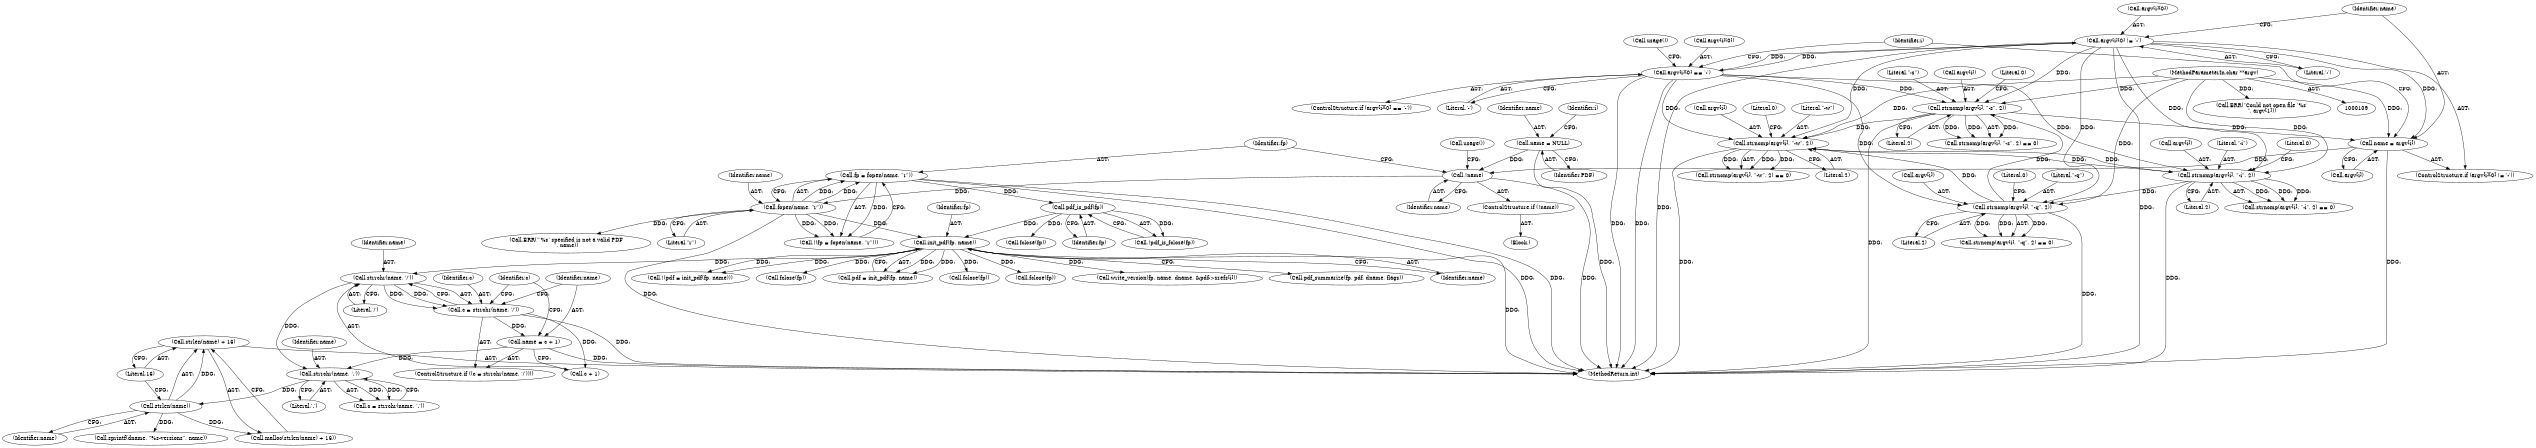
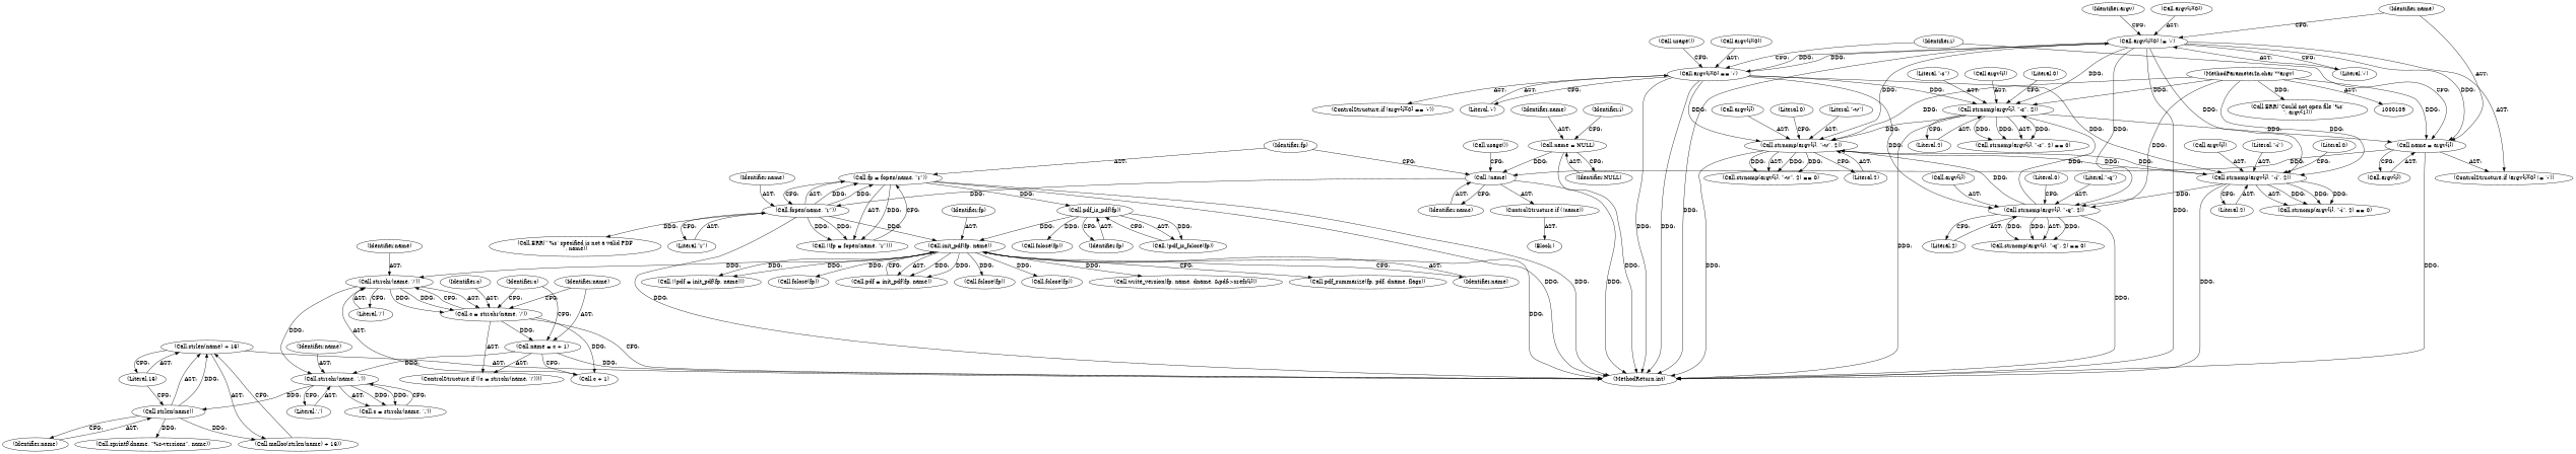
  digraph {
    n1 [label="(Call,strlen(name) + 16)"]
    n2 [label="(Call,malloc(strlen(name) + 16))"]
    n3 [label="(Literal,16)"]
    n4 [label="(MethodReturn,int)"]
    n5 [label="(Call,strlen(name))"]
    n6 [label="(Identifier,name)"]
    n7 [label="(Call,sprintf(dname, \"%s-versions\", name))"]
    n8 [label="(Call,strrchr(name, '.'))"]
    n9 [label="(Call,c = strrchr(name, '.'))"]
    n10 [label="(Literal,'.')"]
    n11 [label="(Call,strrchr(name, '/'))"]
    n12 [label="(Call,c = strrchr(name, '/'))"]
    n13 [label="(Literal,'/')"]
    n14 [label="(Call,name = c + 1)"]
    n15 [label="(Call,c + 1)"]
    n16 [label="(ControlStructure,if ((c = strrchr(name, '/'))))"]
    n17 [label="(Call,init_pdf(fp, name))"]
    n18 [label="(Identifier,name)"]
    n19 [label="(Call,!(pdf = init_pdf(fp, name)))"]
    n20 [label="(Call,fclose(fp))"]
    n21 [label="(Call,pdf = init_pdf(fp, name))"]
    n22 [label="(Call,fclose(fp))"]
    n23 [label="(Call,fclose(fp))"]
    n24 [label="(Call,write_version(fp, name, dname, &pdf->xrefs[i]))"]
    n25 [label="(Call,pdf_summarize(fp, pdf, dname, flags))"]
    n26 [label="(Call,pdf_is_pdf(fp))"]
    n27 [label="(Call,fclose(fp))"]
    n28 [label="(Call,!pdf_is_fclose(fp))"]
    n29 [label="(Identifier,fp)"]
    n30 [label="(Call,fp = fopen(name, \"r\"))"]
    n31 [label="(Call,fopen(name, \"r\"))"]
    n32 [label="(Call,!(fp = fopen(name, \"r\")))"]
    n33 [label="(Call,ERR(\"'%s' specified is not a valid PDF\n\", name))"]
    n34 [label="(Literal,\"r\")"]
    n35 [label="(Call,!name)"]
    n36 [label="(ControlStructure,if (!name))"]
    n37 [label="(Identifier,name)"]
    n38 [label="(Block,)"]
    n39 [label="(Call,name = argv[i])"]
    n40 [label="(Call,argv[i])"]
    n41 [label="(ControlStructure,if (argv[i][0] != '-'))"]
    n42 [label="(Call,strncmp(argv[i], \"-s\", 2))"]
    n43 [label="(Call,strncmp(argv[i], \"-w\", 2))"]
    n44 [label="(Literal,2)"]
    n45 [label="(Call,strncmp(argv[i], \"-s\", 2) == 0)"]
    n46 [label="(Call,strncmp(argv[i], \"-i\", 2))"]
    n47 [label="(Literal,2)"]
    n48 [label="(Call,strncmp(argv[i], \"-w\", 2) == 0)"]
    n49 [label="(Call,strncmp(argv[i], \"-q\", 2))"]
    n50 [label="(Call,strncmp(argv[i], \"-q\", 2) == 0)"]
    n51 [label="(Literal,2)"]
    n52 [label="(Call,argv[i][0] == '-')"]
    n53 [label="(Call,argv[i][0] != '-')"]
    n54 [label="(ControlStructure,if (argv[i][0] == '-'))"]
    n55 [label="(Literal,'-')"]
    n56 [label="(Literal,'-')"]
    n57 [label="(Literal,2)"]
    n58 [label="(Call,strncmp(argv[i], \"-i\", 2) == 0)"]
    n59 [label="(MethodParameterIn,char **argv)"]
    n60 [label="(Call,ERR(\"Could not open file '%s'\n\", argv[1]))"]
    1000109
    n62 [label="(Call,name = NULL)"]
-   n63 [label="(Identifier,PDF)"]
+   n63 [label="(Identifier,NULL)"]
+   n64 [label="(Identifier,argv)"]
    n65 [label="(Identifier,fp)"]
    n66 [label="(Identifier,name)"]
    n67 [label="(Literal,\"-w\")"]
    n68 [label="(Identifier,name)"]
    n69 [label="(Identifier,fp)"]
    n70 [label="(Identifier,name)"]
    n71 [label="(Literal,\"-s\")"]
    n72 [label="(Identifier,name)"]
    n73 [label="(Call,argv[i][0])"]
    n74 [label="(Literal,0)"]
    n75 [label="(Call,argv[i])"]
    n76 [label="(Identifier,i)"]
    n77 [label="(Identifier,i)"]
    n78 [label="(Literal,\"-i\")"]
    n79 [label="(Call,usage())"]
    n80 [label="(Call,argv[i])"]
    n81 [label="(Call,argv[i])"]
    n82 [label="(Identifier,name)"]
    n83 [label="(Identifier,c)"]
    n84 [label="(Literal,0)"]
    n85 [label="(Call,argv[i][0])"]
    n86 [label="(Literal,0)"]
    n87 [label="(Literal,\"-q\")"]
    n88 [label="(Identifier,name)"]
    n89 [label="(Literal,0)"]
    n90 [label="(Call,usage())"]
    n91 [label="(Identifier,c)"]
    n92 [label="(Call,argv[i])"]
    n1 -> n2 [label="AST: "]
    n1 -> n3 [label="CFG: "]
    n1 -> n4 [label="AST: "]
    n2 -> n1 [label="CFG: "]
    n3 -> n1 [label="AST: "]
    n3 -> n5 [label="CFG: "]
    n5 -> n1 [label="AST: "]
    n5 -> n1 [label="DDG: "]
    n5 -> n2 [label="DDG: "]
    n5 -> n6 [label="CFG: "]
    n5 -> n7 [label="DDG: "]
    n6 -> n5 [label="AST: "]
    n8 -> n5 [label="DDG: "]
    n8 -> n9 [label="AST: "]
    n8 -> n9 [label="DDG: "]
    n8 -> n9 [label="DDG: "]
    n8 -> n10 [label="CFG: "]
    n9 -> n8 [label="CFG: "]
    n10 -> n8 [label="AST: "]
    n11 -> n8 [label="DDG: "]
    n11 -> n12 [label="AST: "]
    n11 -> n12 [label="DDG: "]
    n11 -> n12 [label="DDG: "]
    n11 -> n13 [label="CFG: "]
-   n12 -> n4 [label="DDG: "]
+   n12 -> n4 [label="CFG: "]
    n12 -> n11 [label="CFG: "]
    n12 -> n14 [label="DDG: "]
    n12 -> n15 [label="DDG: "]
    n12 -> n16 [label="AST: "]
    n13 -> n11 [label="AST: "]
    n14 -> n4 [label="DDG: "]
    n14 -> n8 [label="DDG: "]
    n14 -> n15 [label="CFG: "]
    n14 -> n16 [label="AST: "]
    n15 -> n11 [label="AST: "]
    n17 -> n4 [label="DDG: "]
    n17 -> n11 [label="DDG: "]
    n17 -> n18 [label="CFG: "]
    n17 -> n19 [label="DDG: "]
    n17 -> n19 [label="DDG: "]
    n17 -> n20 [label="DDG: "]
    n17 -> n21 [label="AST: "]
    n17 -> n21 [label="DDG: "]
    n17 -> n21 [label="DDG: "]
    n17 -> n22 [label="DDG: "]
    n17 -> n23 [label="DDG: "]
    n17 -> n24 [label="DDG: "]
    n17 -> n25 [label="CFG: "]
    n18 -> n17 [label="AST: "]
    n21 -> n17 [label="CFG: "]
    n26 -> n17 [label="DDG: "]
    n26 -> n27 [label="DDG: "]
    n26 -> n28 [label="AST: "]
    n26 -> n28 [label="DDG: "]
    n26 -> n29 [label="CFG: "]
    n28 -> n26 [label="CFG: "]
    n29 -> n26 [label="AST: "]
    n30 -> n4 [label="DDG: "]
    n30 -> n4 [label="DDG: "]
    n30 -> n26 [label="DDG: "]
    n30 -> n31 [label="CFG: "]
    n30 -> n32 [label="AST: "]
    n30 -> n32 [label="DDG: "]
    n31 -> n4 [label="DDG: "]
    n31 -> n17 [label="DDG: "]
    n31 -> n30 [label="AST: "]
    n31 -> n30 [label="DDG: "]
    n31 -> n30 [label="DDG: "]
    n31 -> n32 [label="DDG: "]
    n31 -> n32 [label="DDG: "]
    n31 -> n33 [label="DDG: "]
    n31 -> n34 [label="CFG: "]
    n32 -> n30 [label="CFG: "]
    n34 -> n31 [label="AST: "]
    n35 -> n4 [label="DDG: "]
    n35 -> n31 [label="DDG: "]
    n35 -> n36 [label="AST: "]
    n35 -> n37 [label="CFG: "]
    n36 -> n38 [label="AST: "]
    n37 -> n35 [label="AST: "]
    n39 -> n4 [label="DDG: "]
    n39 -> n35 [label="DDG: "]
    n39 -> n40 [label="CFG: "]
    n39 -> n41 [label="AST: "]
    n40 -> n39 [label="AST: "]
    n42 -> n4 [label="DDG: "]
    n42 -> n39 [label="DDG: "]
    n42 -> n43 [label="DDG: "]
    n42 -> n44 [label="CFG: "]
    n42 -> n45 [label="AST: "]
    n42 -> n45 [label="DDG: "]
    n42 -> n45 [label="DDG: "]
    n42 -> n45 [label="DDG: "]
    n43 -> n4 [label="DDG: "]
    n43 -> n46 [label="DDG: "]
    n43 -> n47 [label="CFG: "]
    n43 -> n48 [label="AST: "]
    n43 -> n48 [label="DDG: "]
    n43 -> n48 [label="DDG: "]
    n43 -> n48 [label="DDG: "]
    n44 -> n42 [label="AST: "]
    n46 -> n4 [label="DDG: "]
    n46 -> n43 [label="DDG: "]
    n46 -> n49 [label="DDG: "]
    n46 -> n57 [label="CFG: "]
    n46 -> n58 [label="AST: "]
    n46 -> n58 [label="DDG: "]
    n46 -> n58 [label="DDG: "]
    n46 -> n58 [label="DDG: "]
    n47 -> n43 [label="AST: "]
    n49 -> n4 [label="DDG: "]
    n49 -> n42 [label="DDG: "]
    n49 -> n43 [label="DDG: "]
    n49 -> n50 [label="AST: "]
    n49 -> n50 [label="DDG: "]
    n49 -> n50 [label="DDG: "]
    n49 -> n50 [label="DDG: "]
    n49 -> n51 [label="CFG: "]
    n51 -> n49 [label="AST: "]
    n52 -> n4 [label="DDG: "]
    n52 -> n4 [label="DDG: "]
    n52 -> n42 [label="DDG: "]
    n52 -> n43 [label="DDG: "]
    n52 -> n46 [label="DDG: "]
    n52 -> n49 [label="DDG: "]
    n52 -> n53 [label="DDG: "]
    n52 -> n54 [label="AST: "]
    n52 -> n55 [label="CFG: "]
    n53 -> n4 [label="DDG: "]
    n53 -> n4 [label="DDG: "]
    n53 -> n39 [label="DDG: "]
    n53 -> n41 [label="AST: "]
    n53 -> n42 [label="DDG: "]
    n53 -> n43 [label="DDG: "]
    n53 -> n46 [label="DDG: "]
    n53 -> n49 [label="DDG: "]
    n53 -> n52 [label="DDG: "]
    n53 -> n56 [label="CFG: "]
    n55 -> n52 [label="AST: "]
    n56 -> n53 [label="AST: "]
    n57 -> n46 [label="AST: "]
    n59 -> n39 [label="DDG: "]
    n59 -> n42 [label="DDG: "]
    n59 -> n43 [label="DDG: "]
    n59 -> n46 [label="DDG: "]
    n59 -> n49 [label="DDG: "]
    n59 -> n60 [label="DDG: "]
    n59 -> 1000109 [label="AST: "]
    n62 -> n4 [label="DDG: "]
    n62 -> n35 [label="DDG: "]
    n62 -> n63 [label="CFG: "]
    n63 -> n62 [label="AST: "]
+   n64 -> n53 [label="CFG: "]
    n65 -> n17 [label="AST: "]
    n66 -> n39 [label="AST: "]
    n66 -> n53 [label="CFG: "]
    n67 -> n43 [label="AST: "]
    n68 -> n11 [label="AST: "]
    n69 -> n30 [label="AST: "]
    n69 -> n35 [label="CFG: "]
    n70 -> n8 [label="AST: "]
    n71 -> n42 [label="AST: "]
    n72 -> n12 [label="CFG: "]
    n72 -> n14 [label="AST: "]
    n73 -> n52 [label="AST: "]
    n74 -> n49 [label="CFG: "]
    n75 -> n46 [label="AST: "]
    n76 -> n39 [label="CFG: "]
    n76 -> n52 [label="CFG: "]
    n77 -> n62 [label="CFG: "]
    n78 -> n46 [label="AST: "]
    n79 -> n35 [label="CFG: "]
    n80 -> n42 [label="AST: "]
    n81 -> n43 [label="AST: "]
    n82 -> n62 [label="AST: "]
    n83 -> n12 [label="CFG: "]
    n83 -> n14 [label="CFG: "]
    n84 -> n46 [label="CFG: "]
    n85 -> n53 [label="AST: "]
    n86 -> n43 [label="CFG: "]
    n87 -> n49 [label="AST: "]
    n88 -> n31 [label="AST: "]
    n89 -> n42 [label="CFG: "]
    n90 -> n52 [label="CFG: "]
    n91 -> n12 [label="AST: "]
    n92 -> n49 [label="AST: "]
  }
